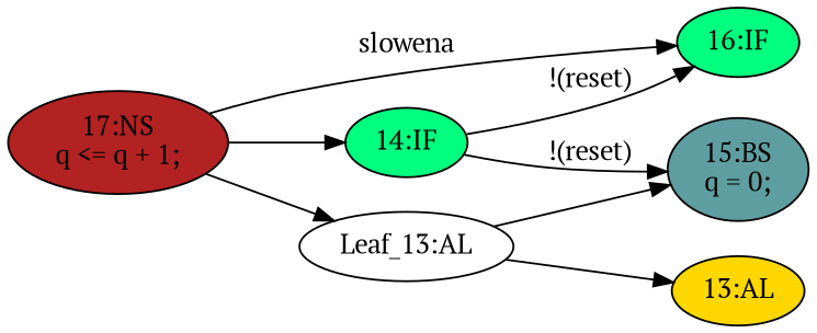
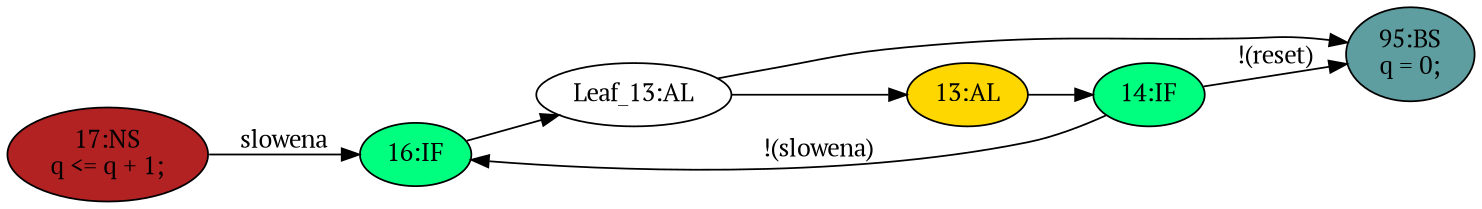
  strict digraph {
    fontname="PT Serif"
    rankdir=LR
    node [fillcolor=springgreen fontname="PT Serif" statements="[]" style=filled typ=IfStatement]
    edge [cond="[]" fontname="PT Serif" lineno=None]
    n1 [ast="<pyverilog.vparser.ast.IfStatement object at 0x7f36ab8a3110>" label="16:IF"]
    n2 [ast="<pyverilog.vparser.ast.NonblockingSubstitution object at 0x7f36ab8a3210>" fillcolor=firebrick label="17:NS\nq <= q + 1;" statements="[<pyverilog.vparser.ast.NonblockingSubstitution object at 0x7f36ab8a3210>]" typ=NonblockingSubstitution]
    n3 [def_var="['q']" label="Leaf_13:AL" fillcolor="" statements="" style="" typ=""]
    n4 [ast="<pyverilog.vparser.ast.Always object at 0x7f36ab935390>" clk_sens=True fillcolor=gold label="13:AL" sens="['clk']" typ=Always use_var="['reset', 'q', 'slowena']"]
-   n5 [ast="<pyverilog.vparser.ast.BlockingSubstitution object at 0x7f36ab8b7390>" fillcolor=cadetblue label="15:BS\nq = 0;" statements="[<pyverilog.vparser.ast.BlockingSubstitution object at 0x7f36ab8b7390>]" typ=BlockingSubstitution]
+   n5 [ast="<pyverilog.vparser.ast.BlockingSubstitution object at 0x7f36ab8b7390>" fillcolor=cadetblue label="95:BS\nq = 0;" statements="[<pyverilog.vparser.ast.BlockingSubstitution object at 0x7f36ab8b7390>]" typ=BlockingSubstitution]
    n6 [ast="<pyverilog.vparser.ast.IfStatement object at 0x7f36ab8b7090>" label="14:IF"]
    n2 -> n1 [cond="['slowena']" label=slowena lineno=16]
-   n2 -> n3
+   n1 -> n3
    n3 -> n4 [cond="" lineno=""]
    n3 -> n5
-   n2 -> n6
-   n6 -> n1 [cond="['reset']" label="!(reset)" lineno=14]
+   n4 -> n6
+   n6 -> n1 [cond="['reset']" label="!(slowena)" lineno=14]
    n6 -> n5 [cond="['reset']" label="!(reset)" lineno=14]
  }
